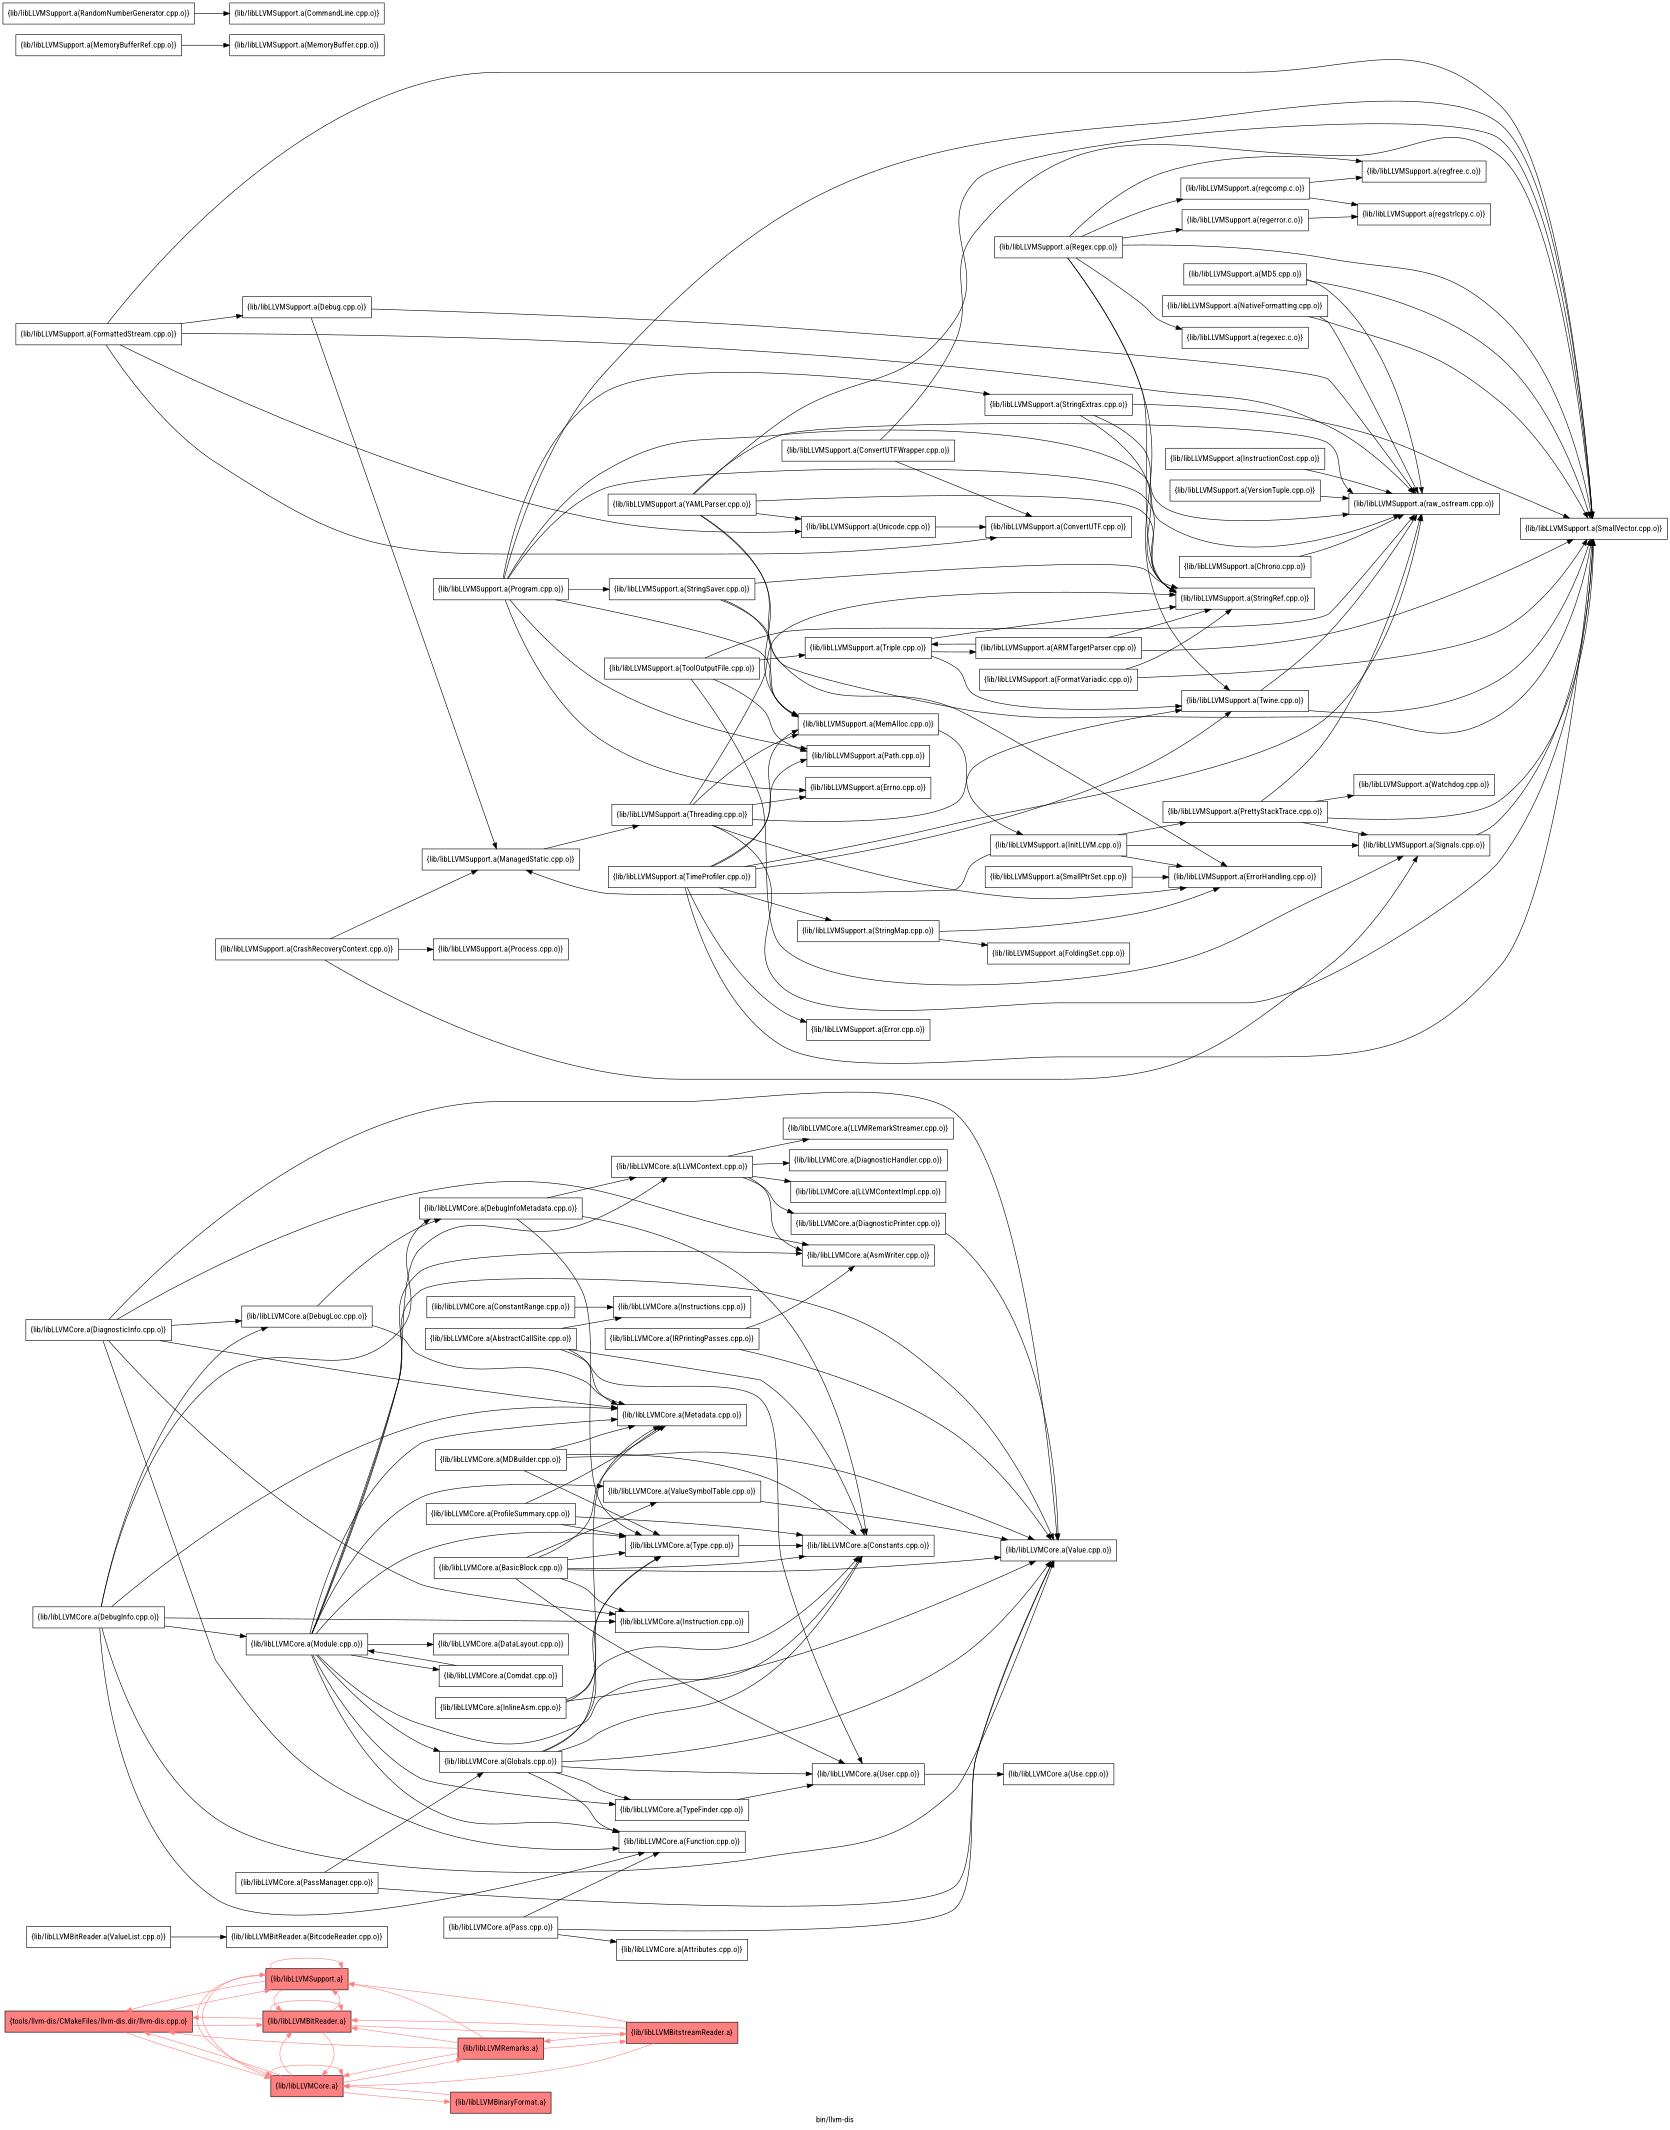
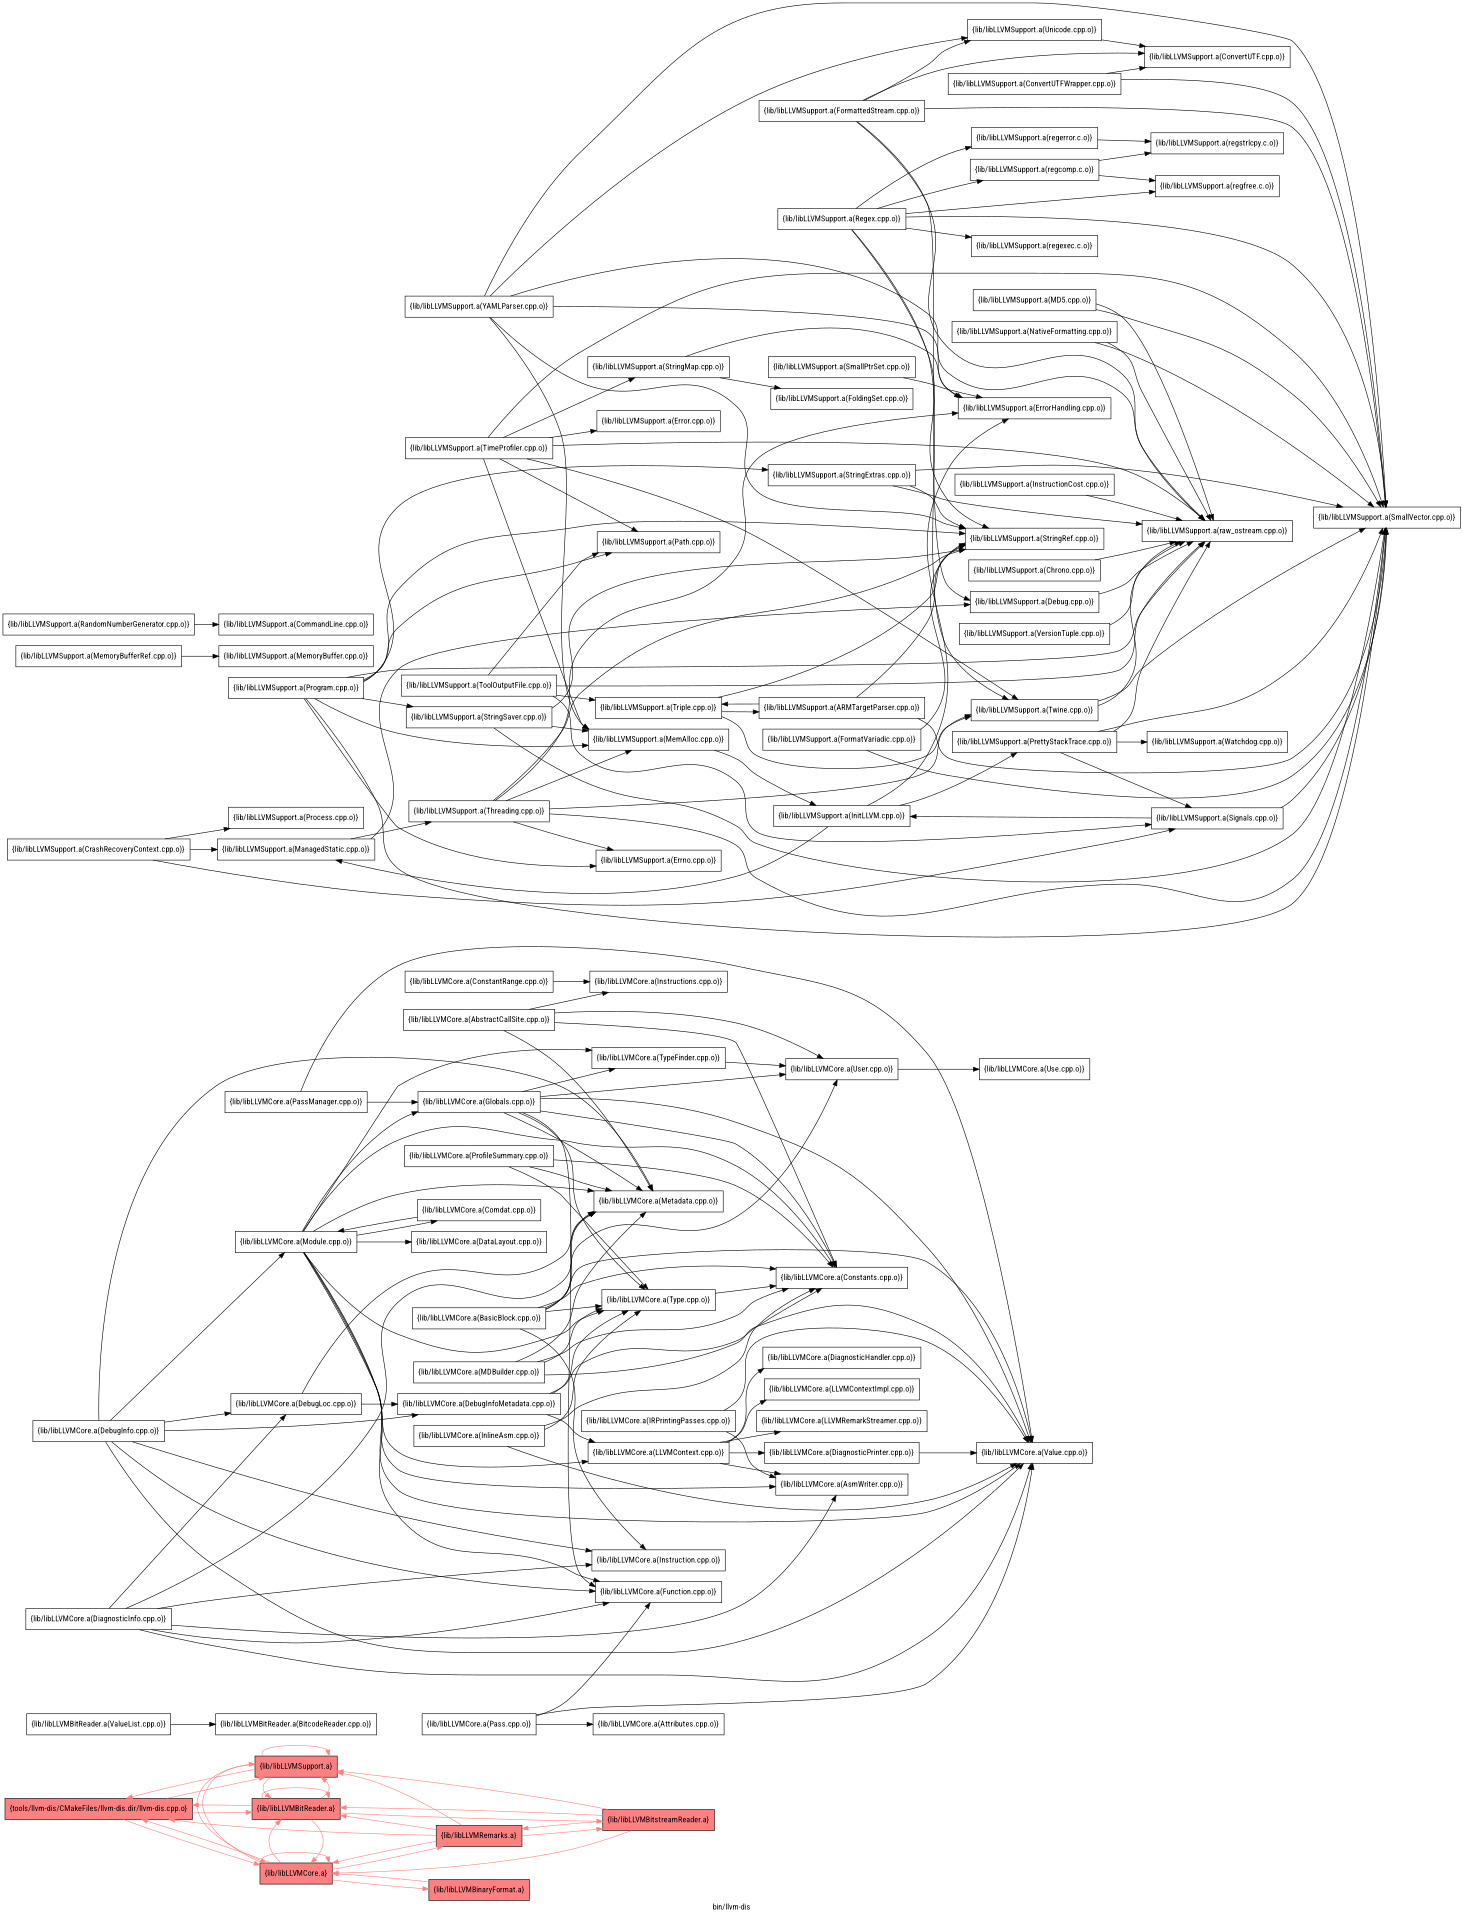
  digraph {
    fontname="Roboto Condensed"
    label="bin/llvm-dis"
    rankdir=LR
    node [fontname="Roboto Condensed" group=0 shape=box]
    edge [fontname="Roboto Condensed"]
    n1 [fillcolor="1.000000 0.5 1" group=1 label="{tools/llvm-dis/CMakeFiles/llvm-dis.dir/llvm-dis.cpp.o}" style=filled]
    n2 [fillcolor="1.000000 0.5 1" group=1 label="{lib/libLLVMBitReader.a}" style=filled]
    n3 [fillcolor="1.000000 0.5 1" group=1 label="{lib/libLLVMCore.a}" style=filled]
    n4 [fillcolor="1.000000 0.5 1" group=1 label="{lib/libLLVMSupport.a}" style=filled]
    n5 [fillcolor="1.000000 0.5 1" group=1 label="{lib/libLLVMBitstreamReader.a}" style=filled]
    n6 [fillcolor="1.000000 0.5 1" group=1 label="{lib/libLLVMBinaryFormat.a}" style=filled]
    n7 [fillcolor="1.000000 0.5 1" group=1 label="{lib/libLLVMRemarks.a}" style=filled]
    n8 [label="{lib/libLLVMBitReader.a(ValueList.cpp.o)}"]
    n9 [label="{lib/libLLVMBitReader.a(BitcodeReader.cpp.o)}"]
    n10 [label="{lib/libLLVMCore.a(BasicBlock.cpp.o)}"]
    n11 [label="{lib/libLLVMCore.a(Constants.cpp.o)}"]
    n12 [label="{lib/libLLVMCore.a(Metadata.cpp.o)}"]
    n13 [label="{lib/libLLVMCore.a(Instruction.cpp.o)}"]
    n14 [label="{lib/libLLVMCore.a(Type.cpp.o)}"]
    n15 [label="{lib/libLLVMCore.a(User.cpp.o)}"]
    n16 [label="{lib/libLLVMCore.a(Value.cpp.o)}"]
-   n17 [label="{lib/libLLVMCore.a(ValueSymbolTable.cpp.o)}"]
    n18 [label="{lib/libLLVMCore.a(Use.cpp.o)}"]
    n19 [label="{lib/libLLVMCore.a(Comdat.cpp.o)}"]
    n20 [label="{lib/libLLVMCore.a(Module.cpp.o)}"]
    n21 [label="{lib/libLLVMCore.a(AsmWriter.cpp.o)}"]
    n22 [label="{lib/libLLVMCore.a(DataLayout.cpp.o)}"]
    n23 [label="{lib/libLLVMCore.a(LLVMContext.cpp.o)}"]
    n24 [label="{lib/libLLVMCore.a(Function.cpp.o)}"]
    n25 [label="{lib/libLLVMCore.a(Globals.cpp.o)}"]
    n26 [label="{lib/libLLVMCore.a(TypeFinder.cpp.o)}"]
    n27 [label="{lib/libLLVMCore.a(LLVMContextImpl.cpp.o)}"]
    n28 [label="{lib/libLLVMCore.a(LLVMRemarkStreamer.cpp.o)}"]
    n29 [label="{lib/libLLVMCore.a(DiagnosticHandler.cpp.o)}"]
    n30 [label="{lib/libLLVMCore.a(DiagnosticPrinter.cpp.o)}"]
    n31 [label="{lib/libLLVMCore.a(ConstantRange.cpp.o)}"]
    n32 [label="{lib/libLLVMCore.a(Instructions.cpp.o)}"]
    n33 [label="{lib/libLLVMCore.a(DebugInfo.cpp.o)}"]
    n34 [label="{lib/libLLVMCore.a(DebugInfoMetadata.cpp.o)}"]
    n35 [label="{lib/libLLVMCore.a(DebugLoc.cpp.o)}"]
    n36 [label="{lib/libLLVMCore.a(DiagnosticInfo.cpp.o)}"]
    n37 [label="{lib/libLLVMCore.a(AbstractCallSite.cpp.o)}"]
    n38 [label="{lib/libLLVMCore.a(InlineAsm.cpp.o)}"]
    n39 [label="{lib/libLLVMCore.a(MDBuilder.cpp.o)}"]
    n40 [label="{lib/libLLVMCore.a(ProfileSummary.cpp.o)}"]
    n41 [label="{lib/libLLVMCore.a(Pass.cpp.o)}"]
    n42 [label="{lib/libLLVMCore.a(Attributes.cpp.o)}"]
    n43 [label="{lib/libLLVMCore.a(IRPrintingPasses.cpp.o)}"]
    n44 [label="{lib/libLLVMCore.a(PassManager.cpp.o)}"]
    n45 [label="{lib/libLLVMSupport.a(Chrono.cpp.o)}"]
    n46 [label="{lib/libLLVMSupport.a(raw_ostream.cpp.o)}"]
    n47 [label="{lib/libLLVMSupport.a(ConvertUTFWrapper.cpp.o)}"]
    n48 [label="{lib/libLLVMSupport.a(ConvertUTF.cpp.o)}"]
    n49 [label="{lib/libLLVMSupport.a(SmallVector.cpp.o)}"]
    n50 [label="{lib/libLLVMSupport.a(Debug.cpp.o)}"]
    n51 [label="{lib/libLLVMSupport.a(ManagedStatic.cpp.o)}"]
    n52 [label="{lib/libLLVMSupport.a(Threading.cpp.o)}"]
    n53 [label="{lib/libLLVMSupport.a(StringRef.cpp.o)}"]
    n54 [label="{lib/libLLVMSupport.a(ErrorHandling.cpp.o)}"]
    n55 [label="{lib/libLLVMSupport.a(MemAlloc.cpp.o)}"]
    n56 [label="{lib/libLLVMSupport.a(Twine.cpp.o)}"]
    n57 [label="{lib/libLLVMSupport.a(Errno.cpp.o)}"]
    n58 [label="{lib/libLLVMSupport.a(InitLLVM.cpp.o)}"]
    n59 [label="{lib/libLLVMSupport.a(FormattedStream.cpp.o)}"]
    n60 [label="{lib/libLLVMSupport.a(Unicode.cpp.o)}"]
    n61 [label="{lib/libLLVMSupport.a(FormatVariadic.cpp.o)}"]
    n62 [label="{lib/libLLVMSupport.a(PrettyStackTrace.cpp.o)}"]
    n63 [label="{lib/libLLVMSupport.a(Signals.cpp.o)}"]
    n64 [label="{lib/libLLVMSupport.a(Watchdog.cpp.o)}"]
    n65 [label="{lib/libLLVMSupport.a(InstructionCost.cpp.o)}"]
    n66 [label="{lib/libLLVMSupport.a(MemoryBufferRef.cpp.o)}"]
    n67 [label="{lib/libLLVMSupport.a(MemoryBuffer.cpp.o)}"]
    n68 [label="{lib/libLLVMSupport.a(MD5.cpp.o)}"]
    n69 [label="{lib/libLLVMSupport.a(NativeFormatting.cpp.o)}"]
    n70 [label="{lib/libLLVMSupport.a(RandomNumberGenerator.cpp.o)}"]
    n71 [label="{lib/libLLVMSupport.a(CommandLine.cpp.o)}"]
    n72 [label="{lib/libLLVMSupport.a(Regex.cpp.o)}"]
    n73 [label="{lib/libLLVMSupport.a(regcomp.c.o)}"]
    n74 [label="{lib/libLLVMSupport.a(regerror.c.o)}"]
    n75 [label="{lib/libLLVMSupport.a(regexec.c.o)}"]
    n76 [label="{lib/libLLVMSupport.a(regfree.c.o)}"]
    n77 [label="{lib/libLLVMSupport.a(regstrlcpy.c.o)}"]
    n78 [label="{lib/libLLVMSupport.a(SmallPtrSet.cpp.o)}"]
    n79 [label="{lib/libLLVMSupport.a(StringExtras.cpp.o)}"]
    n80 [label="{lib/libLLVMSupport.a(StringMap.cpp.o)}"]
    n81 [label="{lib/libLLVMSupport.a(FoldingSet.cpp.o)}"]
    n82 [label="{lib/libLLVMSupport.a(StringSaver.cpp.o)}"]
    n83 [label="{lib/libLLVMSupport.a(TimeProfiler.cpp.o)}"]
    n84 [label="{lib/libLLVMSupport.a(Error.cpp.o)}"]
    n85 [label="{lib/libLLVMSupport.a(Path.cpp.o)}"]
    n86 [label="{lib/libLLVMSupport.a(ToolOutputFile.cpp.o)}"]
    n87 [label="{lib/libLLVMSupport.a(Triple.cpp.o)}"]
    n88 [label="{lib/libLLVMSupport.a(ARMTargetParser.cpp.o)}"]
    n89 [label="{lib/libLLVMSupport.a(YAMLParser.cpp.o)}"]
    n90 [label="{lib/libLLVMSupport.a(CrashRecoveryContext.cpp.o)}"]
    n91 [label="{lib/libLLVMSupport.a(Process.cpp.o)}"]
    n92 [label="{lib/libLLVMSupport.a(Program.cpp.o)}"]
    n93 [label="{lib/libLLVMSupport.a(VersionTuple.cpp.o)}"]
    subgraph sub_1 {
      rank=same
      n1
    }
    subgraph sub_2 {
      rank=same
      n2
      n3
      n4
    }
    n1 -> n2 [color="1.000000 0.5 1"]
    n1 -> n3 [color="1.000000 0.5 1"]
    n1 -> n4 [color="1.000000 0.5 1"]
    n2 -> n1 [color="1.000000 0.5 1"]
    n2 -> n2 [color="1.000000 0.5 1"]
    n2 -> n3 [color="1.000000 0.5 1"]
    n2 -> n4 [color="1.000000 0.5 1"]
    n2 -> n5 [color="1.000000 0.5 1"]
    n3 -> n1 [color="1.000000 0.5 1"]
    n3 -> n2 [color="1.000000 0.5 1"]
    n3 -> n3 [color="1.000000 0.5 1"]
    n3 -> n4 [color="1.000000 0.5 1"]
    n3 -> n6 [color="1.000000 0.5 1"]
    n3 -> n7 [color="1.000000 0.5 1"]
    n4 -> n1 [color="1.000000 0.5 1"]
    n4 -> n2 [color="1.000000 0.5 1"]
    n4 -> n3 [color="1.000000 0.5 1"]
    n4 -> n4 [color="1.000000 0.5 1"]
    n5 -> n2 [color="1.000000 0.5 1"]
    n5 -> n3 [color="1.000000 0.5 1"]
    n5 -> n4 [color="1.000000 0.5 1"]
    n5 -> n7 [color="1.000000 0.5 1"]
    n6 -> n3 [color="1.000000 0.5 1"]
    n7 -> n1 [color="1.000000 0.5 1"]
    n7 -> n2 [color="1.000000 0.5 1"]
    n7 -> n3 [color="1.000000 0.5 1"]
    n7 -> n4 [color="1.000000 0.5 1"]
    n7 -> n5 [color="1.000000 0.5 1"]
    n8 -> n9
    n10 -> n11
    n10 -> n12
    n10 -> n13
    n10 -> n14
    n10 -> n15
    n10 -> n16
-   n10 -> n17
    n14 -> n11
    n15 -> n18
-   n17 -> n16
    n19 -> n20
    n20 -> n11
    n20 -> n12
    n20 -> n14
    n20 -> n16
-   n20 -> n17
    n20 -> n19
    n20 -> n21
    n20 -> n22
    n20 -> n23
    n20 -> n24
    n20 -> n25
    n20 -> n26
    n23 -> n21
    n23 -> n27
    n23 -> n28
    n23 -> n29
    n23 -> n30
    n25 -> n11
    n25 -> n12
    n25 -> n14
    n25 -> n15
    n25 -> n16
    n25 -> n24
    n25 -> n26
    n26 -> n15
    n30 -> n16
    n31 -> n32
    n33 -> n12
    n33 -> n13
    n33 -> n16
    n33 -> n20
    n33 -> n24
    n33 -> n34
    n33 -> n35
    n34 -> n11
    n34 -> n14
    n34 -> n23
    n35 -> n12
    n35 -> n34
    n36 -> n12
    n36 -> n13
    n36 -> n16
    n36 -> n21
    n36 -> n24
    n36 -> n35
    n37 -> n11
    n37 -> n12
    n37 -> n15
    n37 -> n32
    n38 -> n11
    n38 -> n14
    n38 -> n16
    n39 -> n11
    n39 -> n12
    n39 -> n14
    n39 -> n16
    n40 -> n11
    n40 -> n12
    n40 -> n14
    n41 -> n16
    n41 -> n24
    n41 -> n42
    n43 -> n16
    n43 -> n21
    n44 -> n16
    n44 -> n25
    n45 -> n46
    n47 -> n48
    n47 -> n49
    n50 -> n46
-   n50 -> n51
+   n51 -> n50
    n51 -> n52
    n52 -> n49
    n52 -> n53
    n52 -> n54
    n52 -> n55
    n52 -> n56
    n52 -> n57
    n55 -> n58
    n56 -> n46
    n56 -> n49
    n58 -> n51
    n58 -> n54
    n58 -> n62
-   n58 -> n63
+   n63 -> n58
    n59 -> n46
    n59 -> n48
    n59 -> n49
    n59 -> n50
    n59 -> n60
    n60 -> n48
    n61 -> n49
    n61 -> n53
    n62 -> n46
    n62 -> n49
    n62 -> n63
    n62 -> n64
    n63 -> n49
    n65 -> n46
    n66 -> n67
    n68 -> n46
    n68 -> n49
    n69 -> n46
    n69 -> n49
    n70 -> n71
    n72 -> n49
    n72 -> n53
    n72 -> n56
    n72 -> n73
    n72 -> n74
    n72 -> n75
    n72 -> n76
    n73 -> n76
    n73 -> n77
    n74 -> n77
    n78 -> n54
    n79 -> n46
    n79 -> n49
    n79 -> n53
    n80 -> n54
    n80 -> n81
    n82 -> n49
    n82 -> n53
    n82 -> n55
    n83 -> n46
    n83 -> n49
    n83 -> n55
    n83 -> n56
    n83 -> n80
    n83 -> n84
    n83 -> n85
    n86 -> n46
    n86 -> n63
    n86 -> n85
    n86 -> n87
    n87 -> n53
    n87 -> n56
    n87 -> n88
    n88 -> n49
    n88 -> n53
    n88 -> n87
    n89 -> n46
    n89 -> n49
    n89 -> n53
    n89 -> n54
    n89 -> n55
    n89 -> n60
    n90 -> n51
    n90 -> n63
    n90 -> n91
    n92 -> n46
    n92 -> n49
    n92 -> n53
    n92 -> n55
    n92 -> n57
    n92 -> n79
    n92 -> n82
    n92 -> n85
    n93 -> n46
  }
